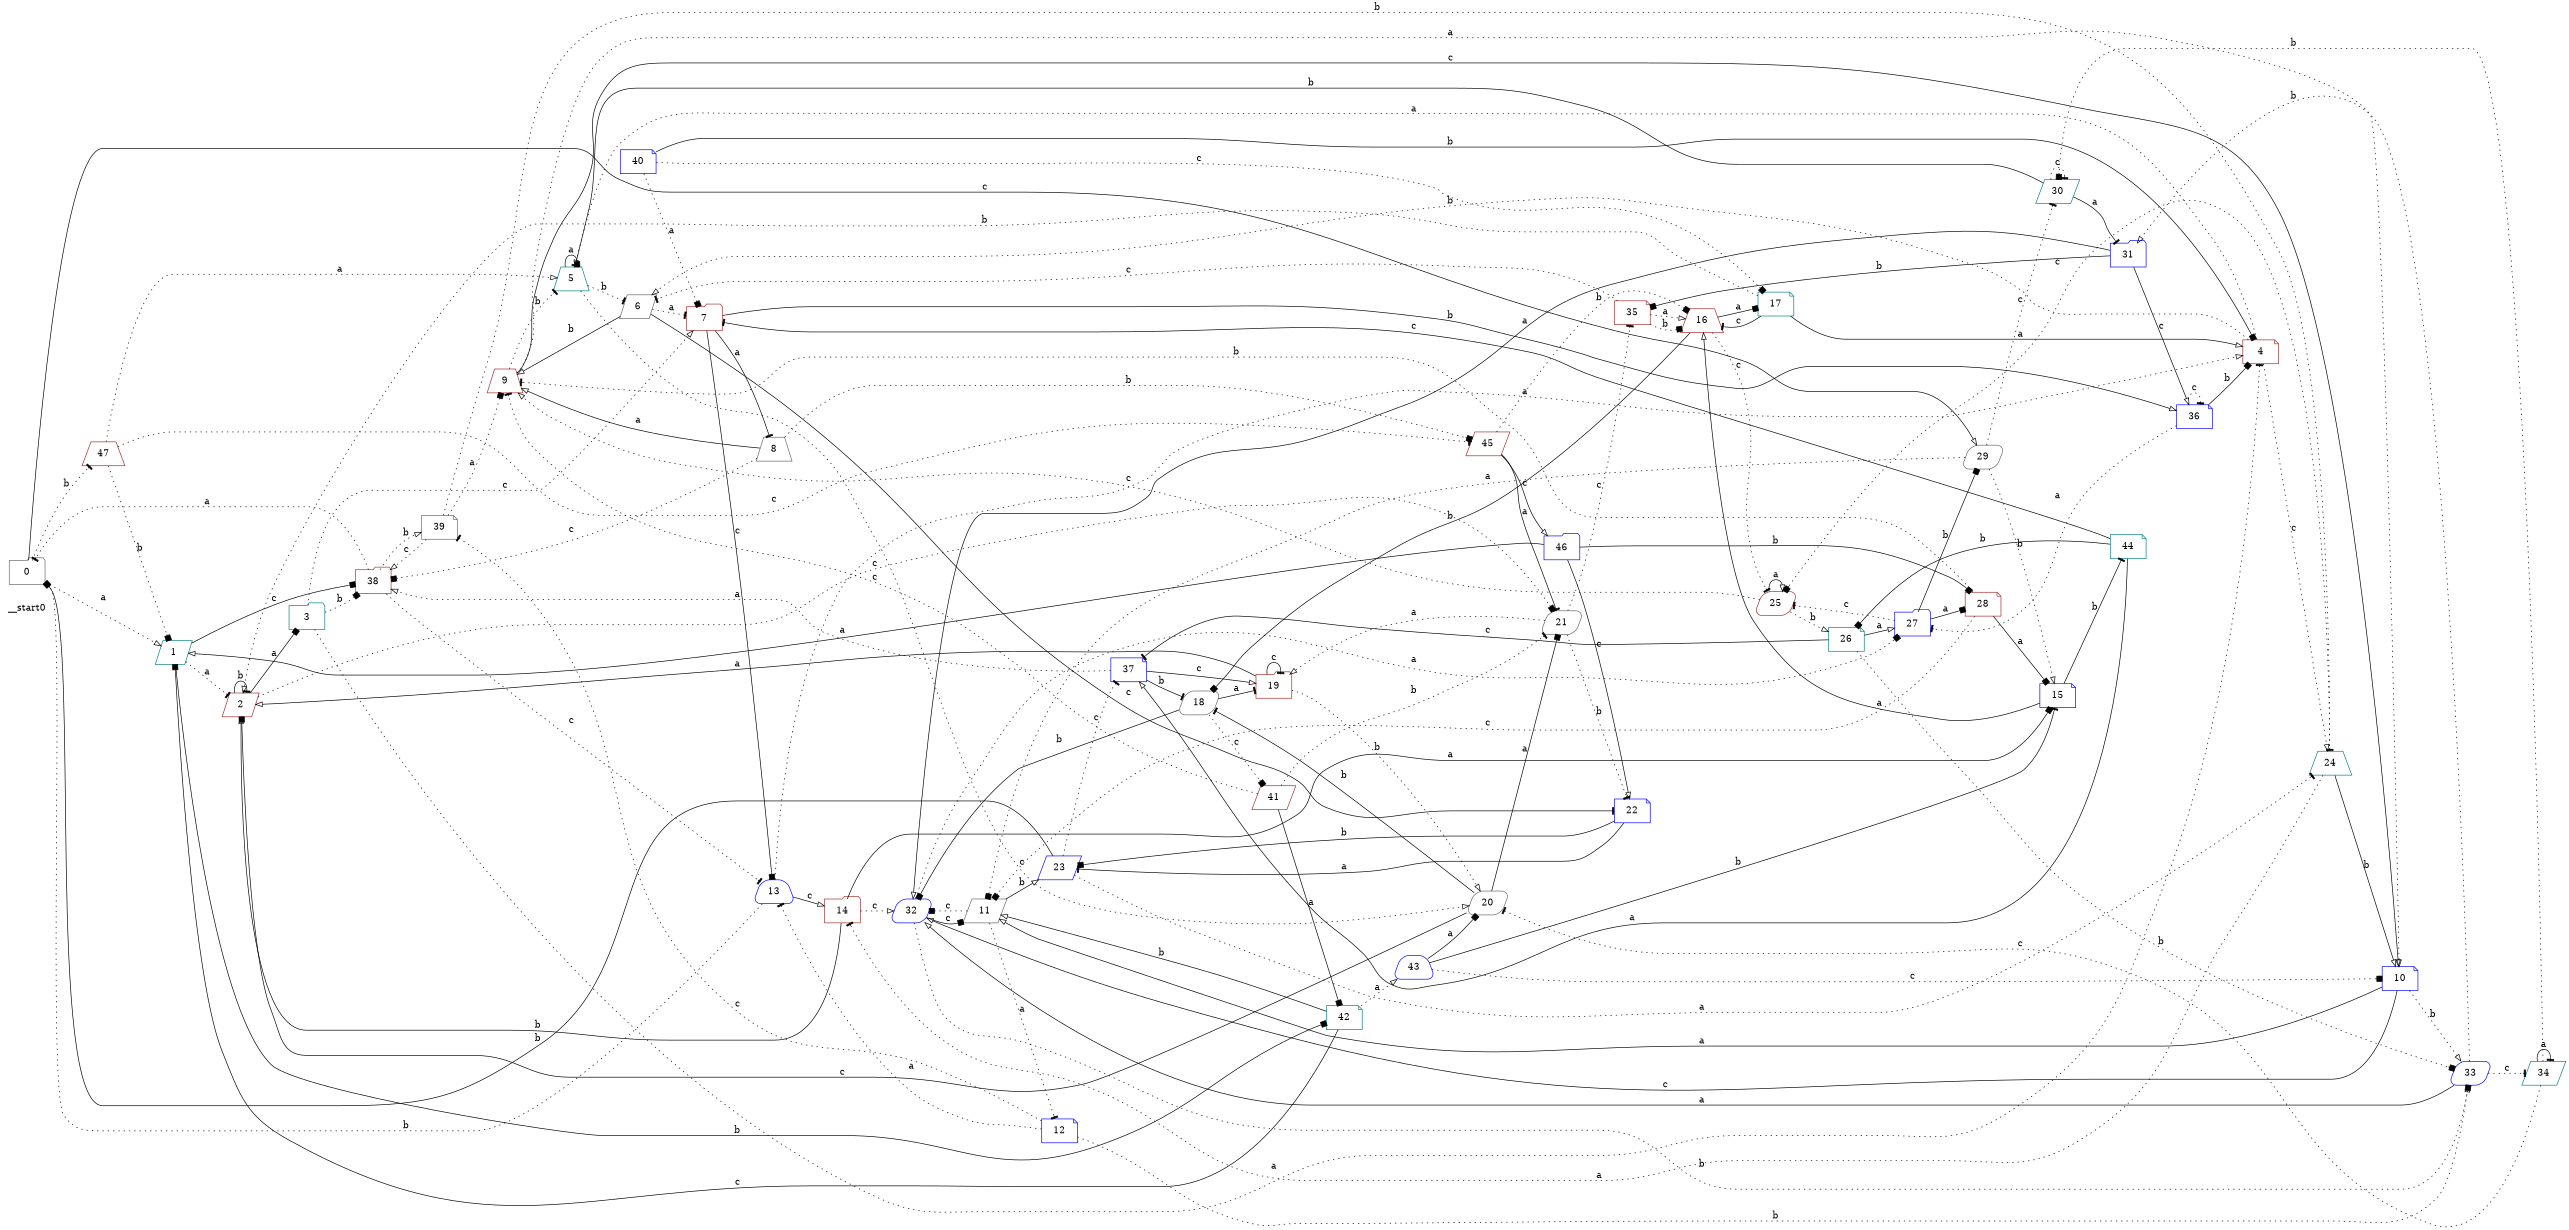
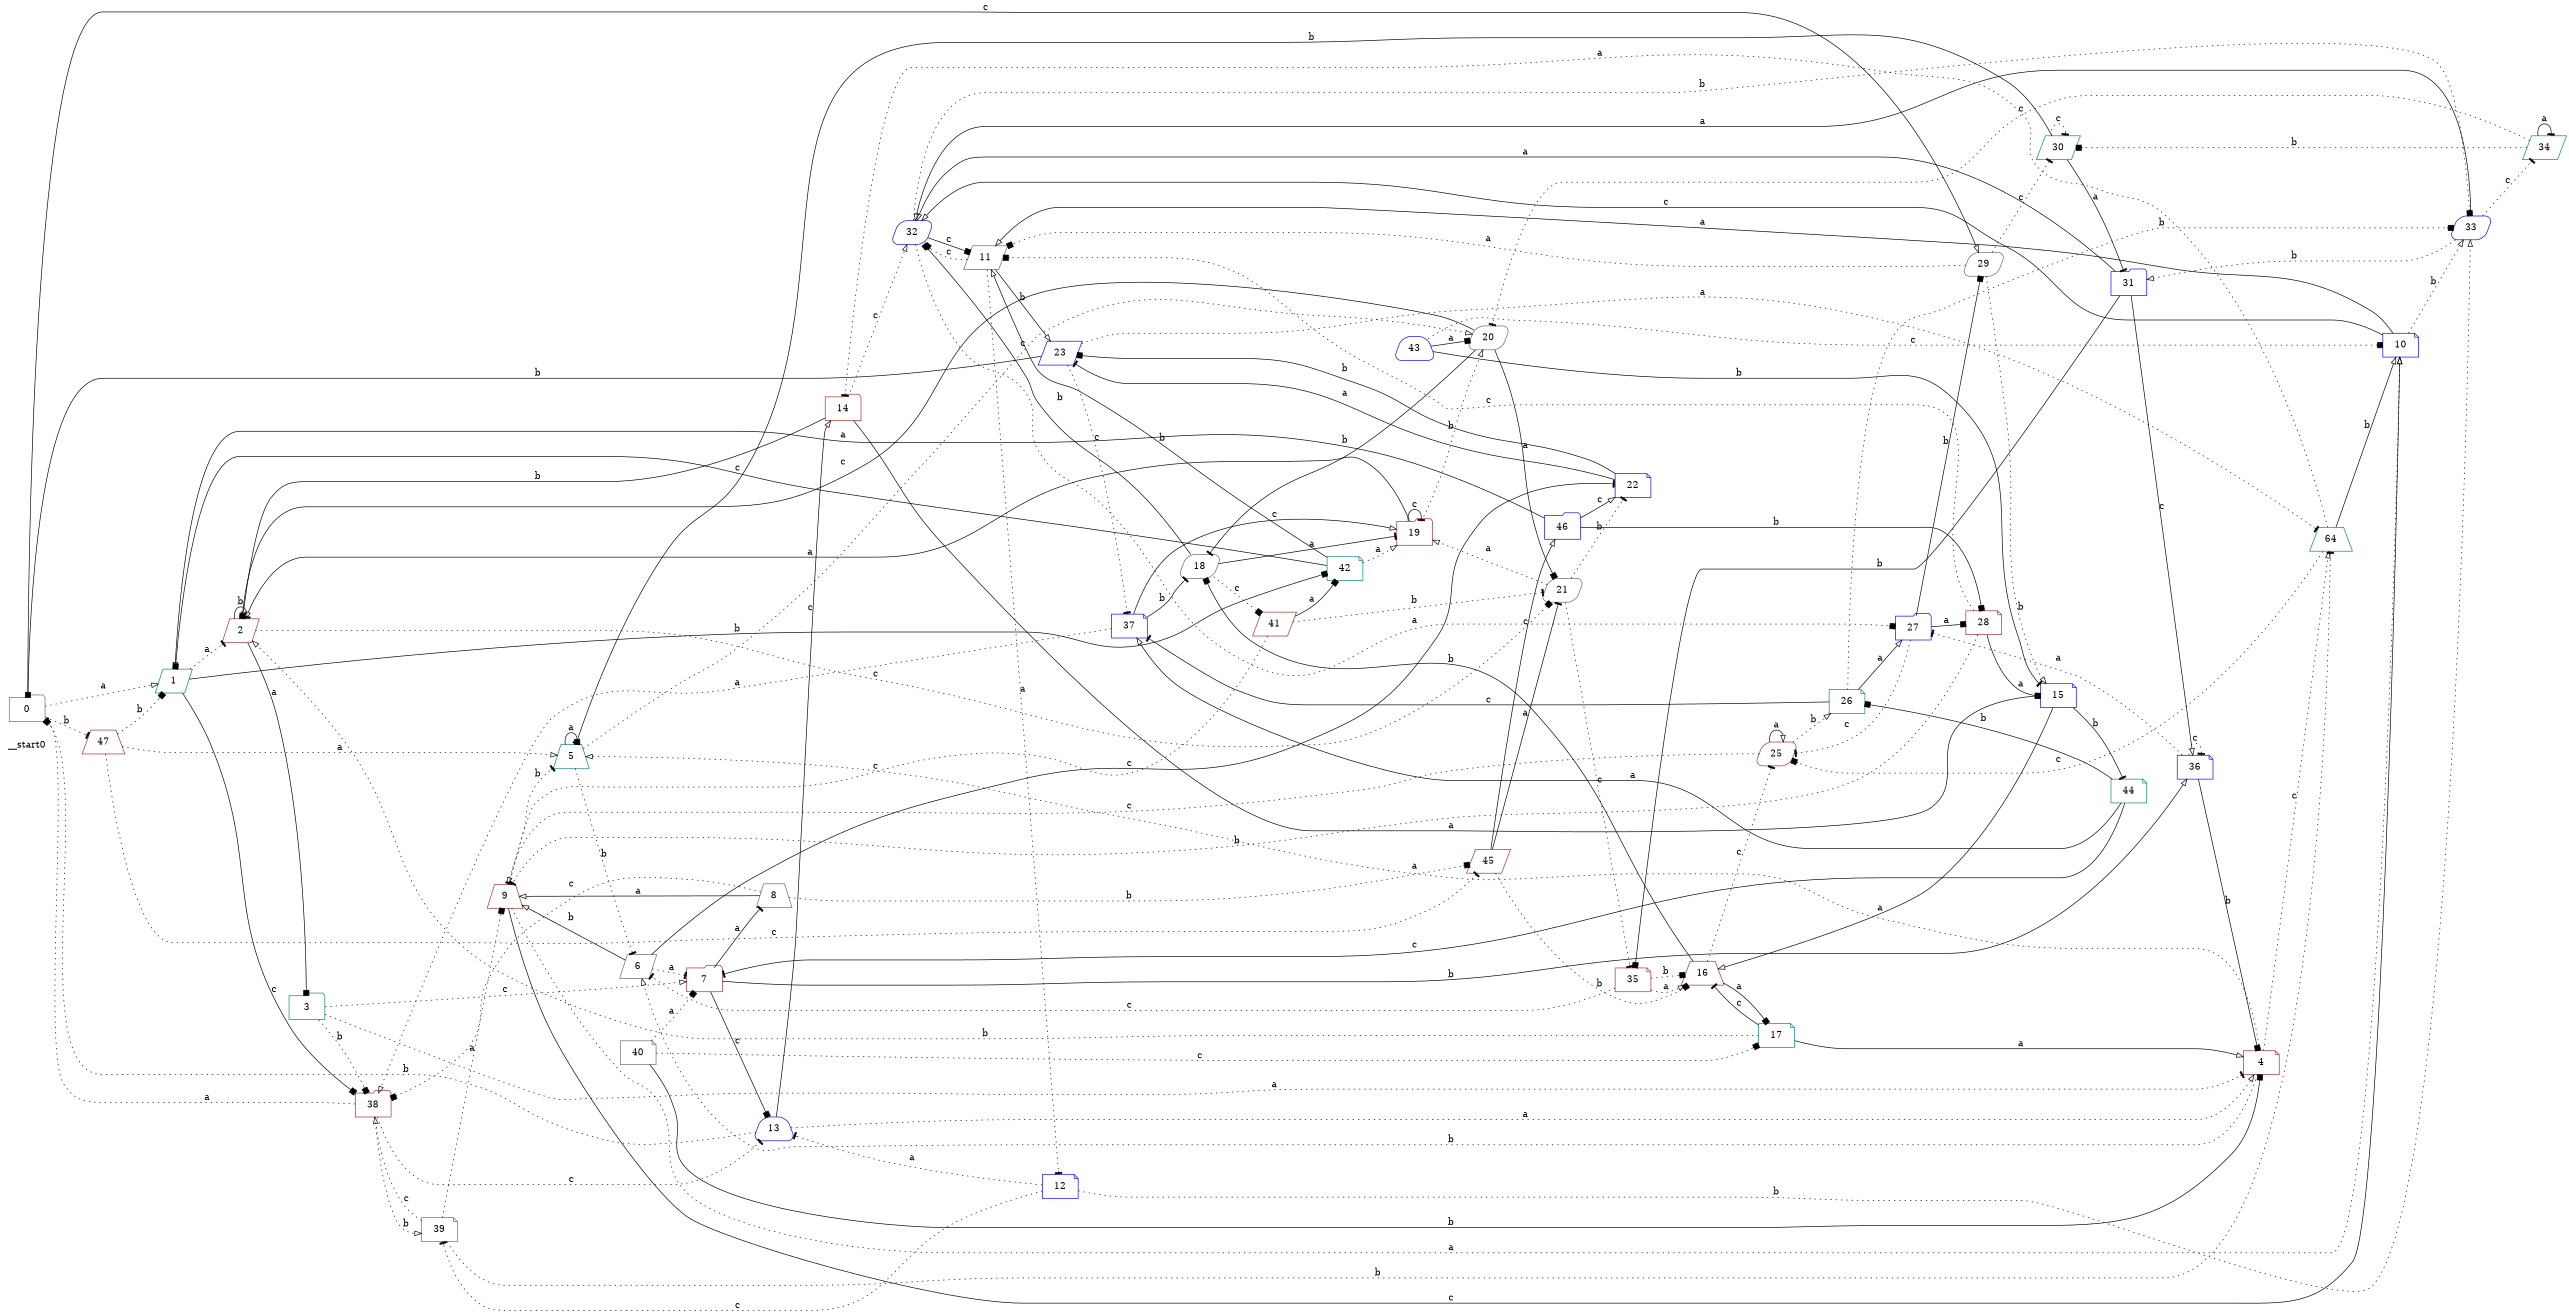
  digraph {
    rankdir=LR
    node [color=blue shape=parallelogram fillcolor=white style="rounded,filled"]
    edge [arrowhead=onormal style=dotted]
    __start0 [shape=none fillcolor="" style=""]
    n2 [color=gray40 label=0 shape=folder]
    n3 [color=teal label=1 style=filled]
    n4 [color=gray40 label=29]
    n5 [color=brown label=47 shape=trapezium style=filled]
    n6 [color=brown label=2 style=filled]
    n7 [color=brown label=38 shape=folder style=filled]
    n8 [color=teal label=42 shape=note style=filled]
    n9 [color=gray40 label=11 style=filled]
    n10 [label=15 shape=note]
    n11 [color=teal label=30 style=filled]
    n12 [color=teal label=5 shape=trapezium style=filled]
    n13 [color=brown label=45 style=filled]
    n14 [color=teal label=3 shape=folder]
    n15 [color=gray40 label=21]
    n16 [label=13 shape=trapezium]
    n17 [color=gray40 label=39 shape=note style=filled]
    n18 [label=43 shape=trapezium]
    n19 [color=brown label=4 shape=note]
    n20 [color=brown label=7 shape=folder style=filled]
    n21 [label=22 shape=note style=filled]
    n22 [color=brown label=19 shape=folder style=filled]
    n23 [color=brown label=35 shape=note]
    n24 [color=gray40 label=6 style=filled]
-   n25 [color=teal label=24 shape=trapezium style=filled]
+   n25 [color=teal label=64 shape=trapezium style=filled]
    n26 [color=gray40 label=8 shape=trapezium style=filled]
    n27 [label=36 shape=note style=filled]
    n28 [color=gray40 label=20]
    n29 [color=brown label=9 shape=trapezium style=filled]
    n30 [label=10 shape=note]
    n31 [color=brown label=14 shape=folder]
    n32 [color=brown label=25]
    n33 [color=gray40 label=18]
    n34 [label=23 style=filled]
    n35 [label=27 shape=folder]
    n36 [color=brown label=16 shape=trapezium style=filled]
    n37 [label=46 shape=folder]
    n38 [label=32]
    n39 [label=33]
    n40 [label=12 shape=note]
    n41 [label=31 shape=folder]
    n42 [color=teal label=34 style=filled]
    n43 [label=37 shape=note]
    n44 [color=teal label=44 shape=note]
    n45 [color=teal label=17 shape=note]
    n46 [color=teal label=26 shape=note]
    n47 [color=brown label=41 style=filled]
-   n48 [label=40 shape=note]
+   n48 [color=gray40 label=40 shape=note]
    n49 [color=brown label=28 shape=note style=filled]
    n2 -> n3 [label=a]
    n2 -> n4 [label=c style=solid]
    n2 -> n5 [arrowhead=tee label=b]
    n3 -> n6 [arrowhead=tee label=a]
    n3 -> n7 [arrowhead=box label=c style=solid]
    n3 -> n8 [arrowhead=box label=b style=solid]
    n4 -> n9 [arrowhead=box label=a]
    n4 -> n10 [label=b]
    n4 -> n11 [arrowhead=tee label=c]
    n5 -> n3 [arrowhead=box label=b]
    n5 -> n12 [label=a]
    n5 -> n13 [arrowhead=tee label=c]
    n6 -> n6 [arrowhead=tee label=b style=solid]
    n6 -> n14 [arrowhead=box label=a style=solid]
    n6 -> n15 [arrowhead=box label=c]
    n7 -> n2 [arrowhead=tee label=a]
    n7 -> n16 [arrowhead=tee label=c]
    n7 -> n17 [label=b]
    n8 -> n3 [arrowhead=box label=c style=solid]
    n8 -> n9 [label=b style=solid]
-   n8 -> n18 [label=a]
+   n8 -> n22 [label=a]
    n9 -> n34 [label=b style=solid]
    n9 -> n38 [arrowhead=box label=c]
    n9 -> n40 [arrowhead=tee label=a]
    n10 -> n36 [label=a style=solid]
    n10 -> n44 [arrowhead=tee label=b style=solid]
    n11 -> n11 [arrowhead=tee label=c]
    n11 -> n12 [arrowhead=tee label=b style=solid]
    n11 -> n41 [arrowhead=tee label=a style=solid]
    n12 -> n12 [arrowhead=box label=a style=solid]
    n12 -> n24 [arrowhead=tee label=b]
    n12 -> n28 [label=c]
    n13 -> n15 [arrowhead=tee label=a style=solid]
    n13 -> n36 [arrowhead=box label=b]
    n13 -> n37 [label=c style=solid]
    n14 -> n7 [arrowhead=box label=b]
    n14 -> n19 [arrowhead=tee label=a]
    n14 -> n20 [label=c]
    n15 -> n21 [arrowhead=tee label=b]
    n15 -> n22 [label=a]
    n15 -> n23 [arrowhead=tee label=c]
    n16 -> n2 [arrowhead=box label=b]
    n16 -> n19 [label=a]
    n16 -> n31 [label=c style=solid]
    n17 -> n7 [label=c]
    n17 -> n25 [arrowhead=tee label=b]
    n17 -> n29 [arrowhead=box label=a]
    n18 -> n10 [arrowhead=tee label=b style=solid]
    n18 -> n28 [arrowhead=box label=a style=solid]
    n18 -> n30 [arrowhead=box label=c]
    n19 -> n12 [label=a]
    n19 -> n24 [label=b]
    n19 -> n25 [label=c]
    n20 -> n16 [arrowhead=box label=c style=solid]
    n20 -> n26 [arrowhead=tee label=a style=solid]
    n20 -> n27 [label=b style=solid]
    n21 -> n34 [arrowhead=tee label=a style=solid]
    n21 -> n34 [arrowhead=box label=b style=solid]
    n22 -> n6 [label=a style=solid]
    n22 -> n22 [arrowhead=tee label=c style=solid]
    n22 -> n28 [label=b]
    n23 -> n24 [arrowhead=tee label=c]
    n23 -> n36 [label=a]
    n23 -> n36 [arrowhead=box label=b]
    n24 -> n20 [arrowhead=tee label=a]
    n24 -> n21 [arrowhead=tee label=c style=solid]
    n24 -> n29 [label=b style=solid]
    n25 -> n30 [label=b style=solid]
    n25 -> n31 [arrowhead=tee label=a]
    n25 -> n32 [arrowhead=box label=c]
    n26 -> n7 [arrowhead=box label=c]
    n26 -> n13 [arrowhead=box label=b]
    n26 -> n29 [label=a style=solid]
    n27 -> n19 [arrowhead=box label=b style=solid]
    n27 -> n27 [arrowhead=tee label=c]
    n27 -> n35 [arrowhead=tee label=a]
    n28 -> n6 [arrowhead=box label=c style=solid]
    n28 -> n15 [arrowhead=box label=a style=solid]
    n28 -> n33 [arrowhead=tee label=b style=solid]
    n29 -> n12 [arrowhead=tee label=b]
    n29 -> n30 [label=a]
    n29 -> n30 [label=c style=solid]
    n30 -> n9 [label=a style=solid]
    n30 -> n38 [label=c style=solid]
    n30 -> n39 [label=b]
    n31 -> n6 [label=b style=solid]
    n31 -> n10 [arrowhead=box label=a style=solid]
    n31 -> n38 [label=c]
    n32 -> n29 [label=c]
    n32 -> n32 [label=a style=solid]
    n32 -> n46 [label=b]
    n33 -> n22 [arrowhead=tee label=a style=solid]
    n33 -> n38 [arrowhead=box label=b style=solid]
    n33 -> n47 [arrowhead=box label=c]
    n34 -> n2 [arrowhead=box label=b style=solid]
    n34 -> n25 [arrowhead=tee label=a]
    n34 -> n43 [arrowhead=tee label=c]
    n35 -> n4 [arrowhead=box label=b style=solid]
    n35 -> n32 [arrowhead=tee label=c]
    n35 -> n49 [arrowhead=box label=a style=solid]
    n36 -> n32 [arrowhead=tee label=c]
    n36 -> n33 [arrowhead=box label=b style=solid]
    n36 -> n45 [arrowhead=box label=a style=solid]
    n37 -> n3 [label=a style=solid]
    n37 -> n21 [label=c style=solid]
    n37 -> n49 [arrowhead=box label=b style=solid]
    n38 -> n9 [arrowhead=box label=c style=solid]
    n38 -> n35 [arrowhead=box label=a]
    n38 -> n39 [arrowhead=box label=b]
    n39 -> n38 [label=a style=solid]
    n39 -> n41 [label=b]
    n39 -> n42 [arrowhead=tee label=c]
    n40 -> n16 [arrowhead=tee label=a]
    n40 -> n17 [arrowhead=tee label=c]
    n40 -> n39 [label=b]
    n41 -> n23 [arrowhead=box label=b style=solid]
    n41 -> n27 [label=c style=solid]
    n41 -> n38 [label=a style=solid]
    n42 -> n11 [arrowhead=box label=b]
    n42 -> n28 [arrowhead=tee label=c]
    n42 -> n42 [arrowhead=tee label=a style=solid]
    n43 -> n7 [label=a]
    n43 -> n22 [label=c style=solid]
    n43 -> n33 [arrowhead=tee label=b style=solid]
    n44 -> n20 [arrowhead=tee label=c style=solid]
    n44 -> n43 [label=a style=solid]
    n44 -> n46 [arrowhead=box label=b style=solid]
    n45 -> n6 [label=b]
    n45 -> n19 [label=a style=solid]
    n45 -> n36 [arrowhead=tee label=c style=solid]
    n46 -> n35 [label=a style=solid]
    n46 -> n39 [arrowhead=box label=b]
    n46 -> n43 [arrowhead=tee label=c style=solid]
    n47 -> n8 [arrowhead=box label=a style=solid]
    n47 -> n15 [arrowhead=tee label=b]
    n47 -> n29 [arrowhead=tee label=c]
    n48 -> n19 [arrowhead=box label=b style=solid]
    n48 -> n20 [arrowhead=box label=a]
    n48 -> n45 [arrowhead=box label=c]
    n49 -> n9 [arrowhead=box label=c]
    n49 -> n10 [arrowhead=box label=a style=solid]
    n49 -> n29 [arrowhead=tee label=b]
  }
